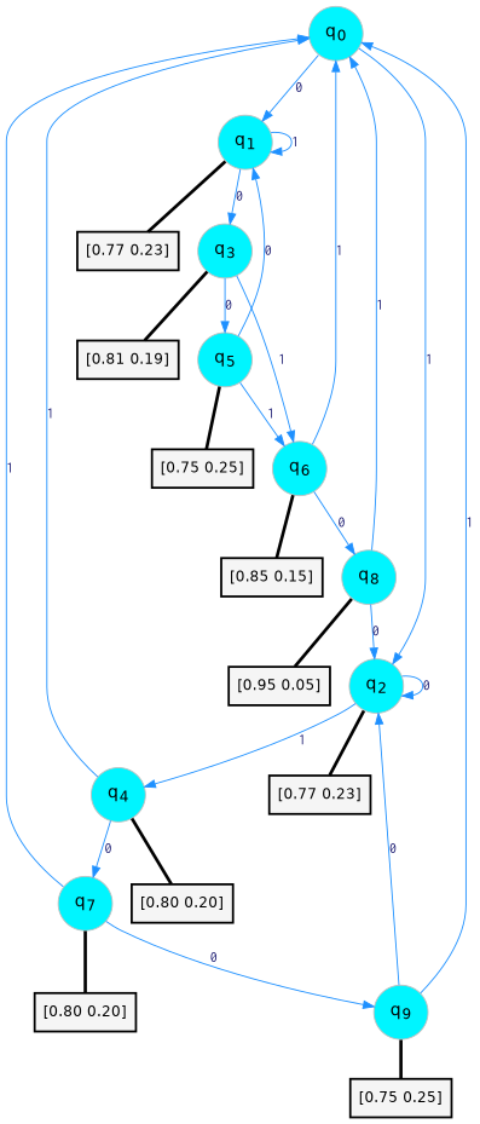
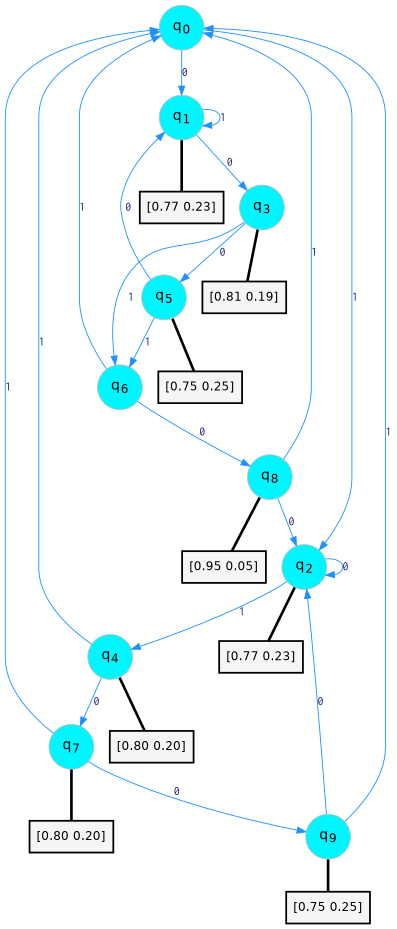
  digraph {
    rankdir=TD
    node [color=gray fillcolor=turquoise1 fontcolor=black fontname=Helvetica fontsize=16 fontweight=bold shape=circle style=filled]
    edge [arrowsize=1 color=dodgerblue1 fontcolor=midnightblue fontname=courier fontweight=bold penwidth=1 style=solid weight=20]
    n1 [label=<q<SUB>0</SUB>>]
    n2 [label=<q<SUB>1</SUB>>]
    n3 [label=<q<SUB>2</SUB>>]
    n4 [label=<q<SUB>3</SUB>>]
    n5 [color=black fillcolor=whitesmoke fontsize=14 label="[0.77 0.23]" penwidth=2 shape=box]
    n6 [label=<q<SUB>4</SUB>>]
    n7 [color=black fillcolor=whitesmoke fontsize=14 label="[0.77 0.23]" penwidth=2 shape=box]
    n8 [label=<q<SUB>5</SUB>>]
    n9 [label=<q<SUB>6</SUB>>]
    n10 [color=black fillcolor=whitesmoke fontsize=14 label="[0.81 0.19]" penwidth=2 shape=box]
    n11 [label=<q<SUB>7</SUB>>]
    n12 [color=black fillcolor=whitesmoke fontsize=14 label="[0.80 0.20]" penwidth=2 shape=box]
    n13 [color=black fillcolor=whitesmoke fontsize=14 label="[0.75 0.25]" penwidth=2 shape=box]
    n14 [label=<q<SUB>8</SUB>>]
-   n15 [color=black fillcolor=whitesmoke fontsize=14 label="[0.85 0.15]" penwidth=2 shape=box]
    n16 [label=<q<SUB>9</SUB>>]
    n17 [color=black fillcolor=whitesmoke fontsize=14 label="[0.80 0.20]" penwidth=2 shape=box]
    n18 [color=black fillcolor=whitesmoke fontsize=14 label="[0.95 0.05]" penwidth=2 shape=box]
    n19 [color=black fillcolor=whitesmoke fontsize=14 label="[0.75 0.25]" penwidth=2 shape=box]
    n1 -> n2 [label=0]
    n1 -> n3 [label=1]
    n2 -> n2 [label=1]
    n2 -> n4 [label=0]
    n2 -> n5 [arrowhead=none color=black penwidth=3]
    n3 -> n3 [label=0]
    n3 -> n6 [label=1]
    n3 -> n7 [arrowhead=none color=black penwidth=3]
    n4 -> n8 [label=0]
    n4 -> n9 [label=1]
    n4 -> n10 [arrowhead=none color=black penwidth=3]
    n6 -> n1 [label=1]
    n6 -> n11 [label=0]
    n6 -> n12 [arrowhead=none color=black penwidth=3]
    n8 -> n2 [label=0]
    n8 -> n9 [label=1]
    n8 -> n13 [arrowhead=none color=black penwidth=3]
    n9 -> n1 [label=1]
    n9 -> n14 [label=0]
-   n9 -> n15 [arrowhead=none color=black penwidth=3]
    n11 -> n1 [label=1]
    n11 -> n16 [label=0]
    n11 -> n17 [arrowhead=none color=black penwidth=3]
    n14 -> n1 [label=1]
    n14 -> n3 [label=0]
    n14 -> n18 [arrowhead=none color=black penwidth=3]
    n16 -> n1 [label=1]
    n16 -> n3 [label=0]
    n16 -> n19 [arrowhead=none color=black penwidth=3]
  }
